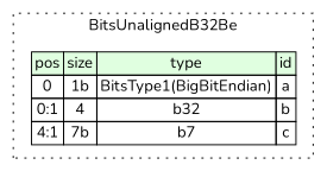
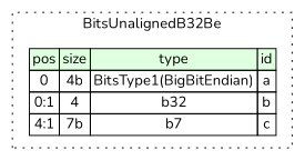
  digraph {
    rankdir=LR
    fontname=Nunito
-   n1 [label=<<TABLE BORDER="0" CELLBORDER="1" CELLSPACING="0"> 			<TR><TD BGCOLOR="#E0FFE0">pos</TD><TD BGCOLOR="#E0FFE0">size</TD><TD BGCOLOR="#E0FFE0">type</TD><TD BGCOLOR="#E0FFE0">id</TD></TR> 			<TR><TD PORT="a_pos">0</TD><TD PORT="a_size">1b</TD><TD>BitsType1(BigBitEndian)</TD><TD PORT="a_type">a</TD></TR> 			<TR><TD PORT="b_pos">0:1</TD><TD PORT="b_size">4</TD><TD>b32</TD><TD PORT="b_type">b</TD></TR> 			<TR><TD PORT="c_pos">4:1</TD><TD PORT="c_size">7b</TD><TD>b7</TD><TD PORT="c_type">c</TD></TR> 		</TABLE>> shape=plaintext fontname=Nunito]
+   n1 [label=<<TABLE BORDER="0" CELLBORDER="1" CELLSPACING="0"> 			<TR><TD BGCOLOR="#E0FFE0">pos</TD><TD BGCOLOR="#E0FFE0">size</TD><TD BGCOLOR="#E0FFE0">type</TD><TD BGCOLOR="#E0FFE0">id</TD></TR> 			<TR><TD PORT="a_pos">0</TD><TD PORT="a_size">4b</TD><TD>BitsType1(BigBitEndian)</TD><TD PORT="a_type">a</TD></TR> 			<TR><TD PORT="b_pos">0:1</TD><TD PORT="b_size">4</TD><TD>b32</TD><TD PORT="b_type">b</TD></TR> 			<TR><TD PORT="c_pos">4:1</TD><TD PORT="c_size">7b</TD><TD>b7</TD><TD PORT="c_type">c</TD></TR> 		</TABLE>> shape=plaintext fontname=Nunito]
    subgraph cluster_1 {
      label=BitsUnalignedB32Be
      style=dotted
      n1
    }
  }
